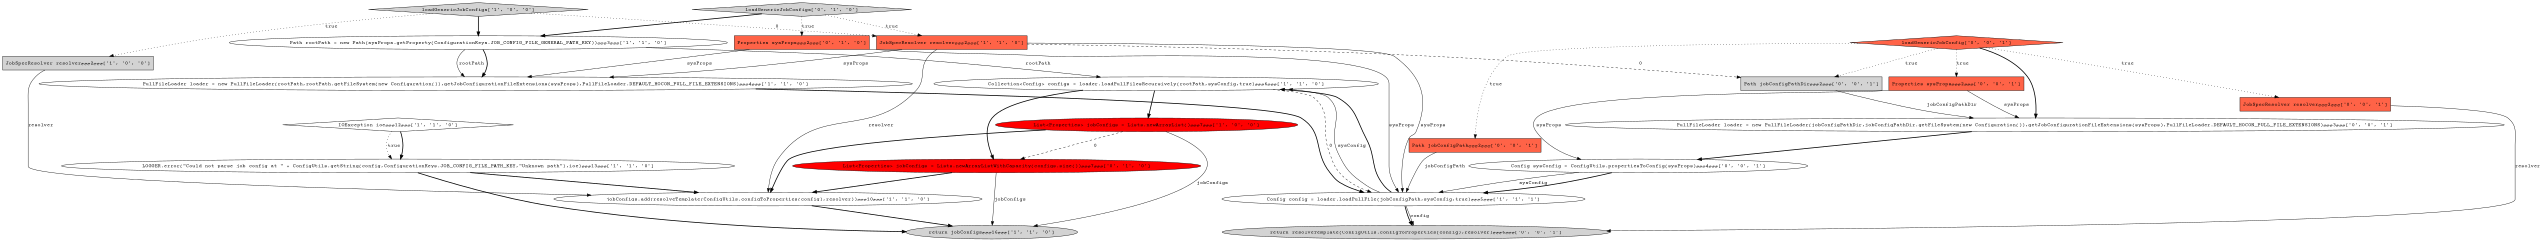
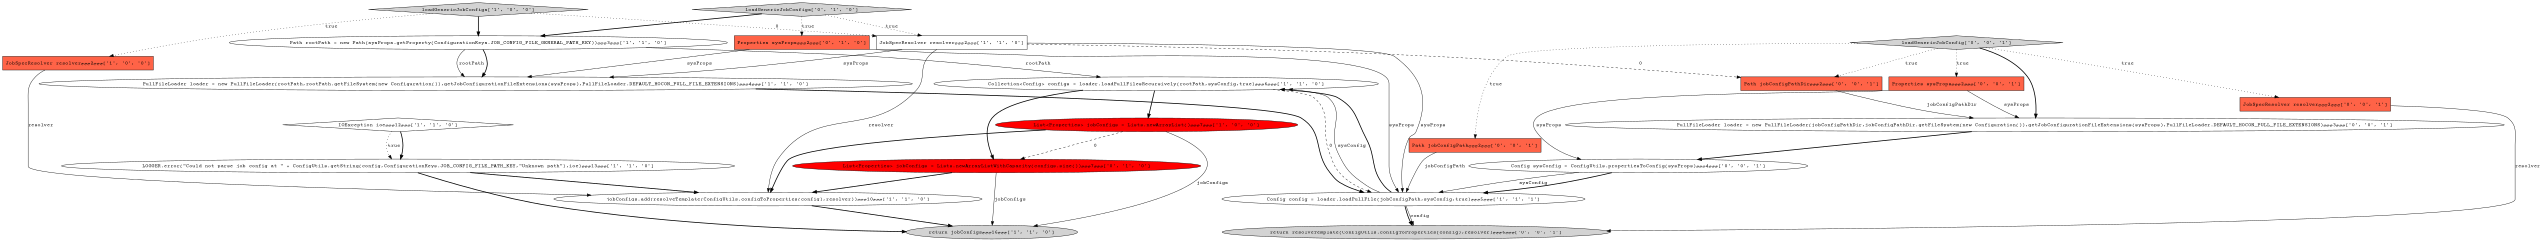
  digraph {
    fontname="Courier Prime"
    node [fillcolor=white fontname="Courier Prime" shape=ellipse style=filled]
    edge [fontname="Courier Prime" style=solid]
-   n1 [fillcolor=lightgray label="JobSpecResolver resolver@@@2@@@['1', '0', '0']" shape=box]
+   n1 [fillcolor=tomato label="JobSpecResolver resolver@@@2@@@['1', '0', '0']" shape=box]
    n2 [label="jobConfigs.add(resolveTemplate(ConfigUtils.configToProperties(config),resolver))@@@10@@@['1', '1', '0']"]
    n3 [fillcolor=lightgray label="return jobConfigs@@@16@@@['1', '1', '0']"]
-   n4 [fillcolor=lightgray label="Path jobConfigPathDir@@@2@@@['0', '0', '1']" shape=box]
+   n4 [fillcolor=tomato label="Path jobConfigPathDir@@@2@@@['0', '0', '1']" shape=box]
    n5 [label="PullFileLoader loader = new PullFileLoader(jobConfigPathDir,jobConfigPathDir.getFileSystem(new Configuration()),getJobConfigurationFileExtensions(sysProps),PullFileLoader.DEFAULT_HOCON_PULL_FILE_EXTENSIONS)@@@3@@@['0', '0', '1']"]
    n6 [label="Config sysConfig = ConfigUtils.propertiesToConfig(sysProps)@@@4@@@['0', '0', '1']"]
    n7 [fillcolor=tomato label="Properties sysProps@@@2@@@['0', '1', '0']" shape=box]
    n8 [label="Config config = loader.loadPullFile(jobConfigPath,sysConfig,true)@@@5@@@['1', '1', '1']"]
    n9 [label="PullFileLoader loader = new PullFileLoader(rootPath,rootPath.getFileSystem(new Configuration()),getJobConfigurationFileExtensions(sysProps),PullFileLoader.DEFAULT_HOCON_PULL_FILE_EXTENSIONS)@@@4@@@['1', '1', '0']"]
    n10 [label="Collection<Config> configs = loader.loadPullFilesRecursively(rootPath,sysConfig,true)@@@6@@@['1', '1', '0']"]
    n11 [fillcolor=lightgray label="return resolveTemplate(ConfigUtils.configToProperties(config),resolver)@@@6@@@['0', '0', '1']"]
    n12 [fillcolor=red label="List<Properties> jobConfigs = Lists.newArrayListWithCapacity(configs.size())@@@7@@@['0', '1', '0']"]
    n13 [fillcolor=red label="List<Properties> jobConfigs = Lists.newArrayList()@@@7@@@['1', '0', '0']"]
    n14 [label="Path rootPath = new Path(sysProps.getProperty(ConfigurationKeys.JOB_CONFIG_FILE_GENERAL_PATH_KEY))@@@3@@@['1', '1', '0']"]
    n15 [fillcolor=tomato label="Properties sysProps@@@2@@@['0', '0', '1']" shape=box]
    n16 [label="LOGGER.error(\"Could not parse job config at \" + ConfigUtils.getString(config,ConfigurationKeys.JOB_CONFIG_FILE_PATH_KEY,\"Unknown path\"),ioe)@@@13@@@['1', '1', '0']"]
-   n17 [fillcolor=tomato label="JobSpecResolver resolver@@@2@@@['1', '1', '0']" shape=box]
+   n17 [label="JobSpecResolver resolver@@@2@@@['1', '1', '0']" shape=box]
    n18 [label="IOException ioe@@@12@@@['1', '1', '0']" shape=diamond]
    n19 [fillcolor=tomato label="JobSpecResolver resolver@@@2@@@['0', '0', '1']" shape=box]
    n20 [fillcolor=lightgray label="loadGenericJobConfigs['1', '0', '0']" shape=diamond]
    n21 [fillcolor=lightgray label="loadGenericJobConfigs['0', '1', '0']" shape=diamond]
-   n22 [fillcolor=tomato label="loadGenericJobConfig['0', '0', '1']" shape=diamond]
+   n22 [fillcolor=lightgray label="loadGenericJobConfig['0', '0', '1']" shape=diamond]
    n23 [fillcolor=tomato label="Path jobConfigPath@@@2@@@['0', '0', '1']" shape=box]
    n1 -> n2 [label=resolver]
    n2 -> n3 [style=bold]
    n4 -> n5 [label=jobConfigPathDir]
    n5 -> n6 [style=bold]
    n6 -> n8 [label=sysConfig]
    n6 -> n8 [style=bold]
    n7 -> n8 [label=sysProps]
    n7 -> n9 [label=sysProps]
    n8 -> n10 [label=sysConfig]
    n8 -> n10 [style=bold]
    n8 -> n11 [label=config]
    n8 -> n11 [style=bold]
    n9 -> n8 [style=bold]
    n10 -> n8 [label=0 style=dashed]
    n10 -> n12 [style=bold]
    n10 -> n13 [style=bold]
    n12 -> n2 [style=bold]
    n12 -> n3 [label=jobConfigs]
    n13 -> n2 [style=bold]
    n13 -> n3 [label=jobConfigs]
    n13 -> n12 [label=0 style=dashed]
    n14 -> n9 [style=bold]
    n14 -> n9 [label=rootPath]
    n14 -> n10 [label=rootPath]
    n15 -> n5 [label=sysProps]
    n15 -> n6 [label=sysProps]
    n16 -> n2 [style=bold]
    n16 -> n3 [style=bold]
    n17 -> n2 [label=resolver]
    n17 -> n4 [label=0 style=dashed]
    n17 -> n8 [label=sysProps]
    n17 -> n9 [label=sysProps]
    n18 -> n16 [style=bold]
    n18 -> n16 [label=true style=dotted]
    n19 -> n11 [label=resolver]
    n20 -> n1 [label=true style=dotted]
    n20 -> n14 [style=bold]
    n20 -> n17 [label=0 style=dotted]
    n21 -> n7 [label=true style=dotted]
    n21 -> n14 [style=bold]
    n21 -> n17 [label=true style=dotted]
    n22 -> n4 [label=true style=dotted]
    n22 -> n5 [style=bold]
    n22 -> n15 [label=true style=dotted]
    n22 -> n19 [label=true style=dotted]
    n22 -> n23 [label=true style=dotted]
    n23 -> n8 [label=jobConfigPath]
  }
